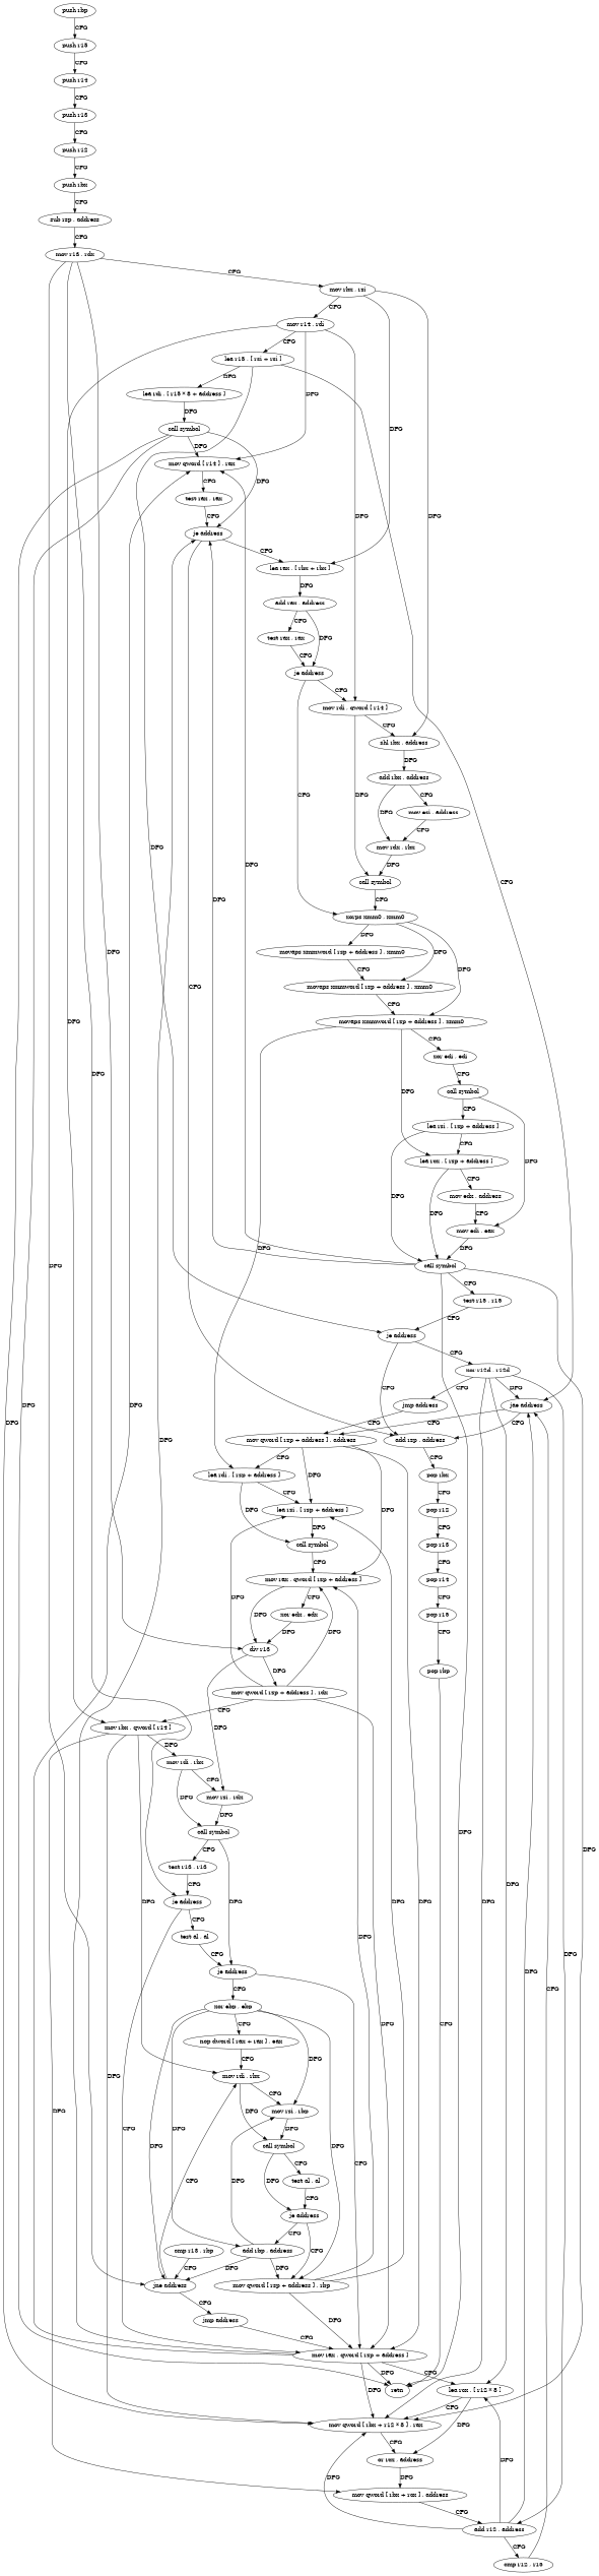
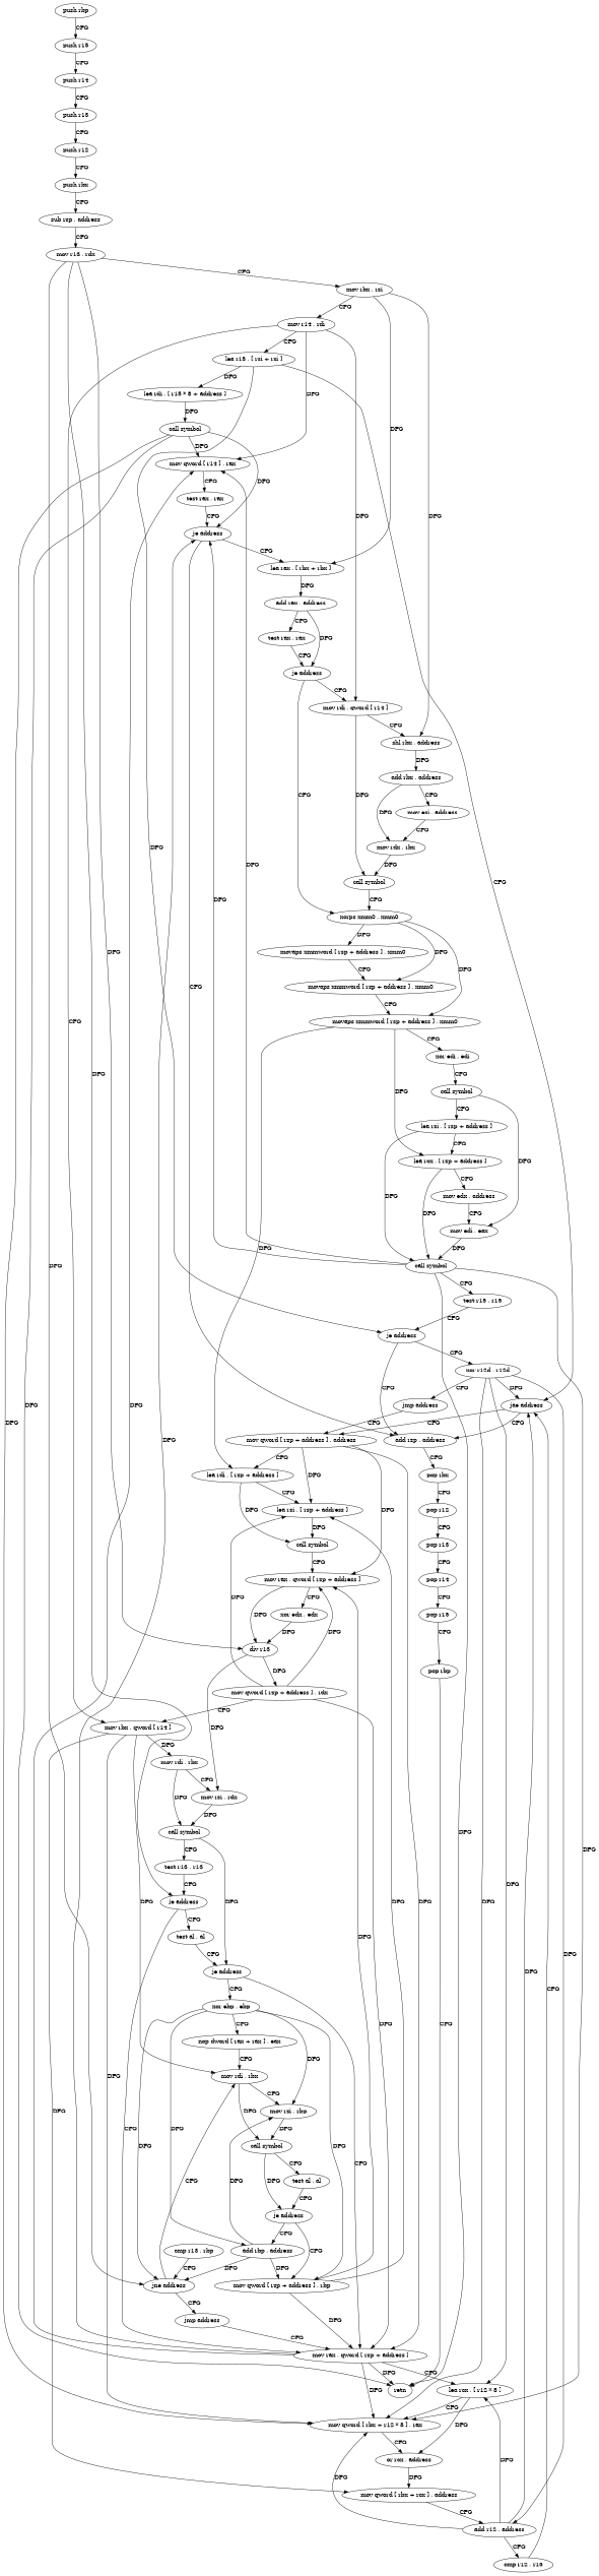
  digraph {
    fontname="DejaVu Serif"
    node [fontname="DejaVu Serif"]
    edge [fontname="DejaVu Serif"]
    n1 [label="push rbp"]
    n2 [label="push r15"]
    n3 [label="push r14"]
    n4 [label="push r13"]
    n5 [label="push r12"]
    n6 [label="push rbx"]
    n7 [label="sub rsp , address"]
    n8 [label="mov r13 , rdx"]
    n9 [label="mov rbx , rsi"]
    n10 [label="div r13"]
    n11 [label="je address"]
    n12 [label="jne address"]
    n13 [label="mov r14 , rdi"]
    n14 [label="lea rax , [ rbx + rbx ]"]
    n15 [label="shl rbx , address"]
    n16 [label="mov qword [ rsp + address ] , rdx"]
    n17 [label="mov rsi , rdx"]
    n18 [label="mov rax , qword [ rsp + address ]"]
    n19 [label="test al , al"]
    n20 [label="mov rdi , rbx"]
    n21 [label="jmp address"]
    n22 [label="lea r15 , [ rsi + rsi ]"]
    n23 [label="mov qword [ r14 ] , rax"]
    n24 [label="mov rdi , qword [ r14 ]"]
    n25 [label="mov rbx , qword [ r14 ]"]
    n26 [label="add rax , address"]
    n27 [label="add rbx , address"]
    n28 [label="lea rdi , [ r15 * 8 + address ]"]
    n29 [label="je address"]
    n30 [label="jae address"]
    n31 [label="test rax , rax"]
    n32 [label="call symbol"]
    n33 [label="mov qword [ rbx + r12 * 8 ] , rax"]
    n34 [label="mov rdi , rbx"]
    n35 [label="mov qword [ rbx + rcx ] , address"]
    n36 [label="call symbol"]
    n37 [label="add rsp , address"]
    n38 [label="xor r12d , r12d"]
    n39 [label="mov qword [ rsp + address ] , address"]
    n40 [label="je address"]
    n41 [label=retn]
    n42 [label="or rcx , address"]
    n43 [label="pop rbx"]
    n44 [label="pop r12"]
    n45 [label="test rax , rax"]
    n46 [label="je address"]
    n47 [label="pop r13"]
    n48 [label="pop r14"]
    n49 [label="pop r15"]
    n50 [label="pop rbp"]
    n51 [label="xorps xmm0 , xmm0"]
    n52 [label="movaps xmmword [ rsp + address ] , xmm0"]
    n53 [label="movaps xmmword [ rsp + address ] , xmm0"]
    n54 [label="movaps xmmword [ rsp + address ] , xmm0"]
    n55 [label="xor edi , edi"]
    n56 [label="lea rcx , [ rsp + address ]"]
    n57 [label="lea rdi , [ rsp + address ]"]
    n58 [label="call symbol"]
    n59 [label="call symbol"]
    n60 [label="mov edx , address"]
    n61 [label="lea rsi , [ rsp + address ]"]
    n62 [label="call symbol"]
    n63 [label="lea rsi , [ rsp + address ]"]
    n64 [label="mov edi , eax"]
    n65 [label="test r15 , r15"]
    n66 [label="jmp address"]
    n67 [label="lea rcx , [ r12 * 8 ]"]
    n68 [label="add r12 , address"]
    n69 [label="cmp r12 , r15"]
    n70 [label="mov esi , address"]
    n71 [label="mov rdx , rbx"]
    n72 [label="mov rax , qword [ rsp + address ]"]
    n73 [label="xor edx , edx"]
    n74 [label="call symbol"]
    n75 [label="mov rsi , rbp"]
    n76 [label="call symbol"]
    n77 [label="test r13 , r13"]
    n78 [label="je address"]
    n79 [label="xor ebp , ebp"]
    n80 [label="nop dword [ rax + rax ] , eax"]
    n81 [label="mov qword [ rsp + address ] , rbp"]
    n82 [label="add rbp , address"]
    n83 [label="test al , al"]
    n84 [label="je address"]
    n85 [label="cmp r13 , rbp"]
    n1 -> n2 [label=CFG]
    n2 -> n3 [label=CFG]
    n3 -> n4 [label=CFG]
    n4 -> n5 [label=CFG]
    n5 -> n6 [label=CFG]
    n6 -> n7 [label=CFG]
    n7 -> n8 [label=CFG]
    n8 -> n9 [label=CFG]
    n8 -> n10 [label=DFG]
    n8 -> n11 [label=DFG]
    n8 -> n12 [label=DFG]
    n9 -> n13 [label=CFG]
    n9 -> n14 [label=DFG]
    n9 -> n15 [label=DFG]
    n10 -> n16 [label=DFG]
    n10 -> n17 [label=DFG]
    n11 -> n18 [label=CFG]
    n11 -> n19 [label=CFG]
    n12 -> n20 [label=CFG]
    n12 -> n21 [label=CFG]
    n13 -> n22 [label=CFG]
    n13 -> n23 [label=DFG]
    n13 -> n24 [label=DFG]
-   n13 -> n25 [label=DFG]
+   n13 -> n25 [label=CFG]
    n14 -> n26 [label=DFG]
    n15 -> n27 [label=DFG]
    n16 -> n18 [label=DFG]
    n16 -> n25 [label=CFG]
    n16 -> n61 [label=DFG]
    n16 -> n72 [label=DFG]
    n17 -> n74 [label=DFG]
    n18 -> n23 [label=DFG]
    n18 -> n33 [label=DFG]
    n18 -> n40 [label=DFG]
    n18 -> n41 [label=DFG]
    n18 -> n67 [label=CFG]
    n19 -> n78 [label=CFG]
    n20 -> n75 [label=CFG]
    n20 -> n76 [label=DFG]
    n21 -> n18 [label=CFG]
    n22 -> n28 [label=DFG]
    n22 -> n29 [label=DFG]
    n22 -> n30 [label=CFG]
    n23 -> n31 [label=CFG]
    n24 -> n15 [label=CFG]
    n24 -> n32 [label=DFG]
    n25 -> n20 [label=DFG]
    n25 -> n33 [label=DFG]
    n25 -> n34 [label=DFG]
    n25 -> n35 [label=DFG]
    n26 -> n45 [label=CFG]
    n26 -> n46 [label=DFG]
    n27 -> n70 [label=CFG]
    n27 -> n71 [label=DFG]
    n28 -> n36 [label=DFG]
    n29 -> n37 [label=CFG]
    n29 -> n38 [label=CFG]
    n30 -> n37 [label=CFG]
    n30 -> n39 [label=CFG]
    n31 -> n40 [label=CFG]
    n32 -> n51 [label=CFG]
    n33 -> n42 [label=CFG]
    n34 -> n17 [label=CFG]
    n34 -> n74 [label=DFG]
    n35 -> n68 [label=CFG]
    n36 -> n23 [label=DFG]
    n36 -> n33 [label=DFG]
    n36 -> n40 [label=DFG]
    n36 -> n41 [label=DFG]
    n37 -> n43 [label=CFG]
    n38 -> n30 [label=DFG]
    n38 -> n33 [label=DFG]
    n38 -> n66 [label=CFG]
    n38 -> n67 [label=DFG]
    n38 -> n68 [label=DFG]
    n39 -> n18 [label=DFG]
    n39 -> n57 [label=CFG]
    n39 -> n61 [label=DFG]
    n39 -> n72 [label=DFG]
    n40 -> n14 [label=CFG]
    n40 -> n37 [label=CFG]
    n42 -> n35 [label=DFG]
    n43 -> n44 [label=CFG]
    n44 -> n47 [label=CFG]
    n45 -> n46 [label=CFG]
    n46 -> n24 [label=CFG]
    n46 -> n51 [label=CFG]
    n47 -> n48 [label=CFG]
    n48 -> n49 [label=CFG]
    n49 -> n50 [label=CFG]
    n50 -> n41 [label=CFG]
    n51 -> n52 [label=DFG]
    n51 -> n53 [label=DFG]
    n51 -> n54 [label=DFG]
    n52 -> n53 [label=CFG]
    n53 -> n54 [label=CFG]
    n54 -> n55 [label=CFG]
    n54 -> n56 [label=DFG]
    n54 -> n57 [label=DFG]
    n55 -> n58 [label=CFG]
    n56 -> n59 [label=DFG]
    n56 -> n60 [label=CFG]
    n57 -> n61 [label=CFG]
    n57 -> n62 [label=DFG]
    n58 -> n63 [label=CFG]
    n58 -> n64 [label=DFG]
    n59 -> n23 [label=DFG]
    n59 -> n33 [label=DFG]
    n59 -> n40 [label=DFG]
    n59 -> n41 [label=DFG]
    n59 -> n65 [label=CFG]
    n60 -> n64 [label=CFG]
    n61 -> n62 [label=DFG]
    n62 -> n72 [label=CFG]
    n63 -> n56 [label=CFG]
    n63 -> n59 [label=DFG]
    n64 -> n59 [label=DFG]
    n65 -> n29 [label=CFG]
    n66 -> n39 [label=CFG]
    n67 -> n33 [label=CFG]
    n67 -> n42 [label=DFG]
    n68 -> n30 [label=DFG]
    n68 -> n33 [label=DFG]
    n68 -> n67 [label=DFG]
    n68 -> n69 [label=CFG]
    n69 -> n30 [label=CFG]
    n70 -> n71 [label=CFG]
    n71 -> n32 [label=DFG]
    n72 -> n10 [label=DFG]
    n72 -> n73 [label=CFG]
    n73 -> n10 [label=DFG]
    n74 -> n77 [label=CFG]
    n74 -> n78 [label=DFG]
    n75 -> n76 [label=DFG]
    n76 -> n83 [label=CFG]
    n76 -> n84 [label=DFG]
    n77 -> n11 [label=CFG]
    n78 -> n18 [label=CFG]
    n78 -> n79 [label=CFG]
    n79 -> n12 [label=DFG]
    n79 -> n75 [label=DFG]
    n79 -> n80 [label=CFG]
    n79 -> n81 [label=DFG]
    n79 -> n82 [label=DFG]
    n80 -> n20 [label=CFG]
    n81 -> n18 [label=DFG]
    n81 -> n61 [label=DFG]
    n81 -> n72 [label=DFG]
    n82 -> n12 [label=DFG]
    n82 -> n75 [label=DFG]
    n82 -> n81 [label=DFG]
    n83 -> n84 [label=CFG]
    n84 -> n81 [label=CFG]
    n84 -> n82 [label=CFG]
    n85 -> n12 [label=CFG]
  }
